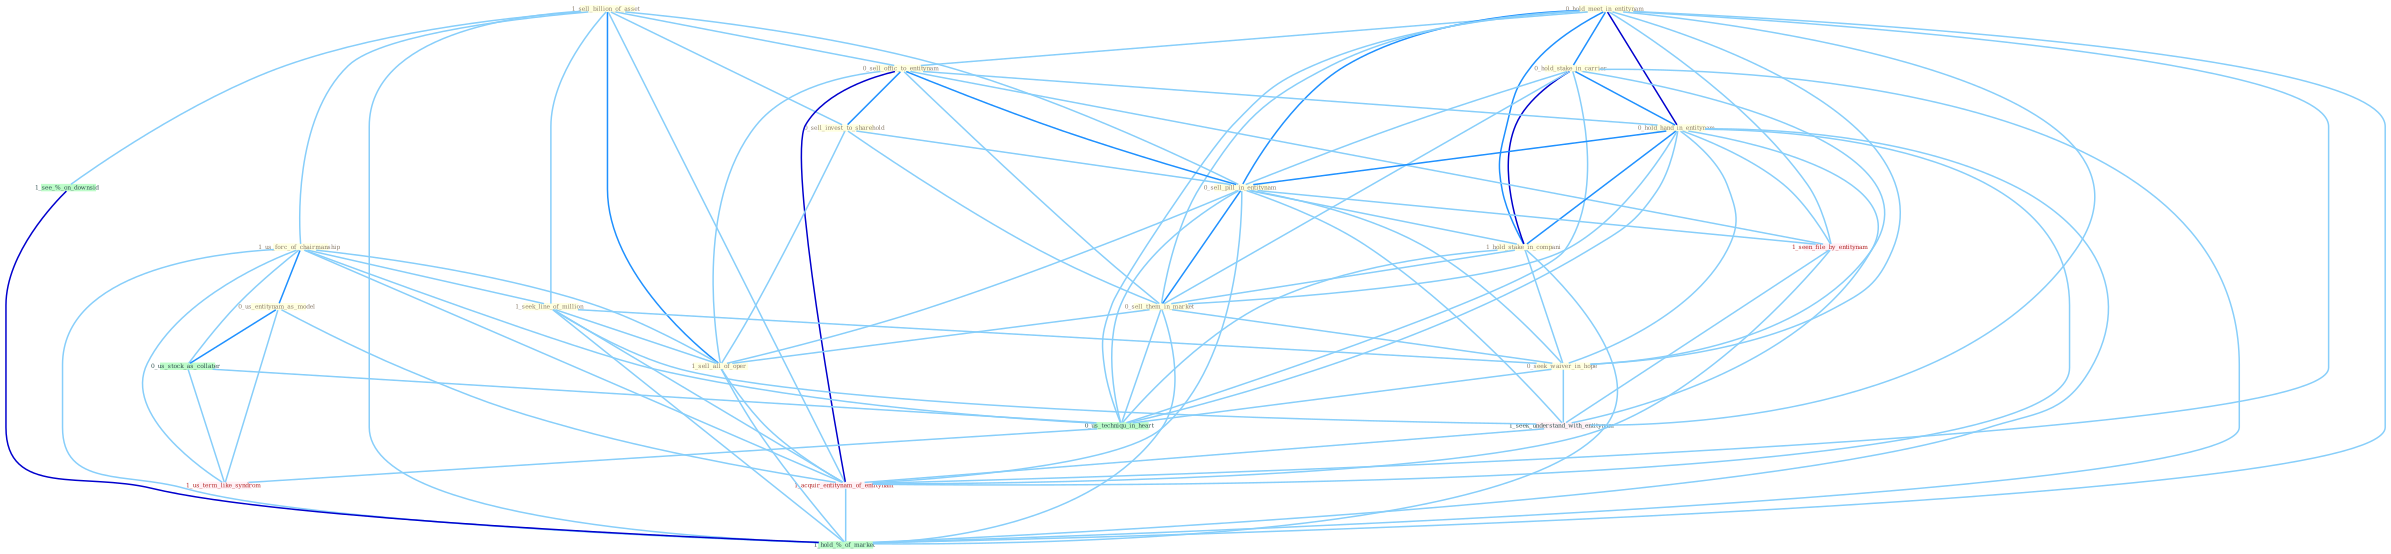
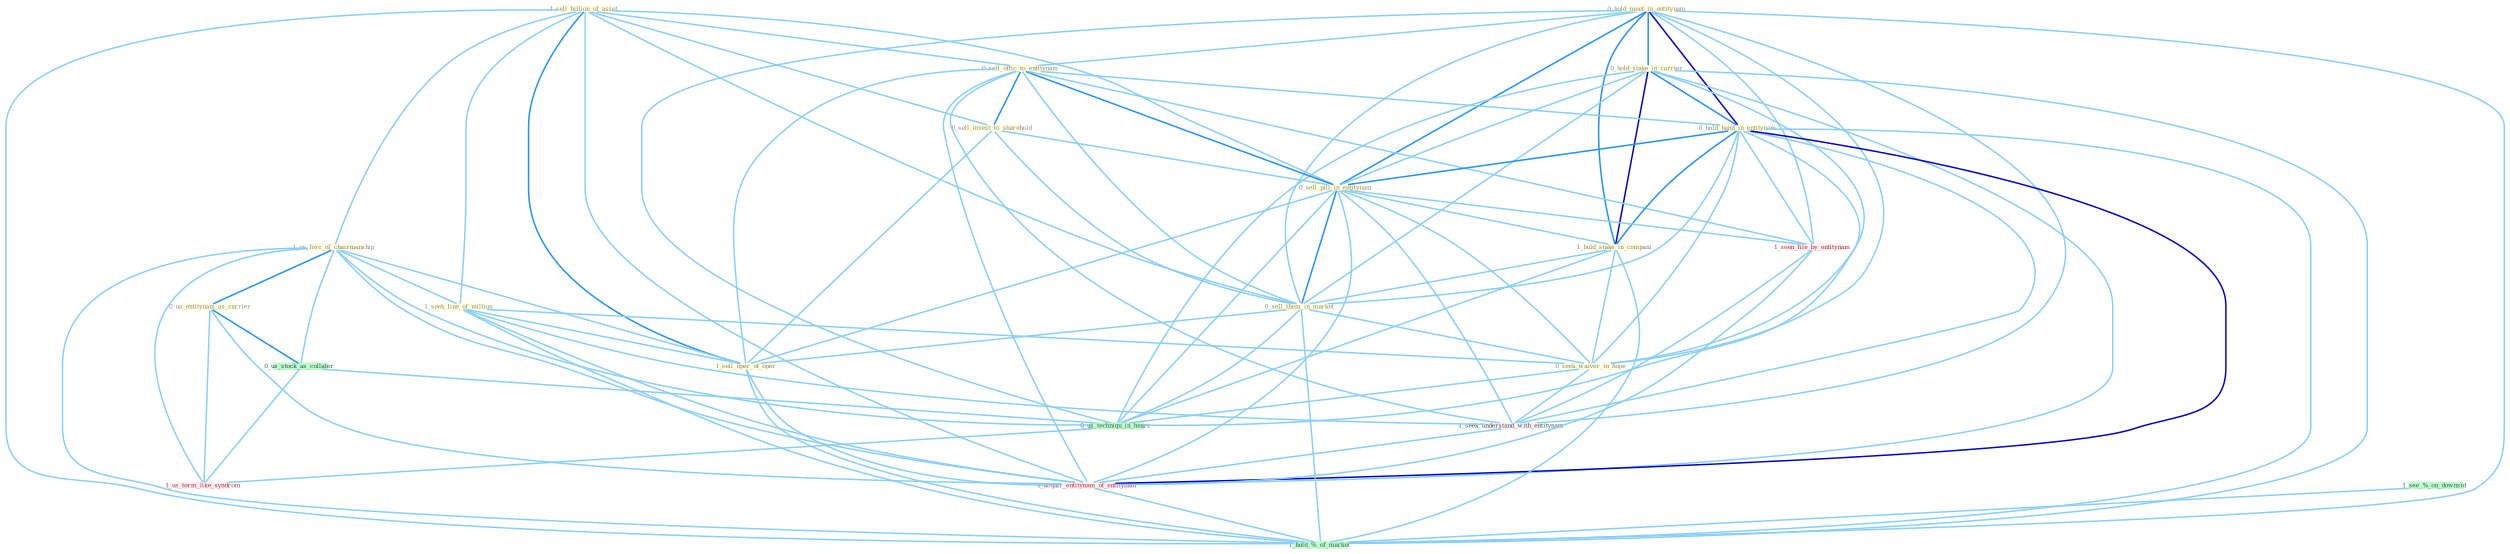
  graph {
    node [color="#ffffe0" fixedsize=true fontcolor="#8b7d6b" fontsize=4 shape=polygon style=filled]
    edge [color="#87cefa" w=1]
    "1_sell_billion_of_asset " [height=.06 width=.5]
    "0_hold_meet_in_entitynam " [height=.06 width=.5]
    "0_hold_stake_in_carrier " [height=.06 width=.5]
    "0_sell_offic_to_entitynam " [height=.06 width=.5]
    "1_us_forc_of_chairmanship " [height=.06 width=.5]
    "0_sell_invest_to_sharehold " [height=.06 width=.5]
    "0_hold_hand_in_entitynam " [height=.06 width=.5]
    "1_seek_line_of_million " [height=.06 width=.5]
    "0_sell_pill_in_entitynam " [height=.06 width=.5]
-   "0_us_entitynam_as_model " [height=.06 width=.5]
+   "0_us_entitynam_as_model " [height=.06 width=.5 label="0_us_entitynam_as_carrier"]
    "1_hold_stake_in_compani " [height=.06 width=.5]
    "0_sell_them_in_market " [height=.06 width=.5]
-   "1_sell_all_of_oper " [height=.06 width=.5]
+   "1_sell_all_of_oper " [height=.06 width=.5 label="1_sell_oper_of_oper"]
    "0_seek_waiver_in_hope " [height=.06 width=.5]
    "1_seen_file_by_entitynam " [color="#fff0f5" fontcolor="#b22222" height=.06 width=.5]
    "1_seek_understand_with_entitynam " [color="#fff0f5" fontcolor="#2f4f4f" height=.06 width=.5]
    "1_acquir_entitynam_of_entitynam " [color="#fff0f5" fontcolor="#b22222" height=.06 width=.5]
    "1_us_term_like_syndrom " [color="#fff0f5" fontcolor="#b22222" height=.06 width=.5]
    "1_hold_%_of_market " [color="#BDFCC9" fontcolor="#2f4f4f" height=.06 width=.5]
    "0_us_techniqu_in_heart " [color="#BDFCC9" fontcolor="#2f4f4f" height=.06 width=.5]
    "0_us_stock_as_collater " [color="#BDFCC9" fontcolor="#2f4f4f" height=.06 width=.5]
    "1_see_%_on_downsid " [color="#BDFCC9" fontcolor="#2f4f4f" height=.06 width=.5]
    subgraph sub_1 {
      "1_sell_billion_of_asset "
      "0_hold_meet_in_entitynam "
      "0_hold_stake_in_carrier "
      "0_sell_offic_to_entitynam "
      "1_us_forc_of_chairmanship "
      "0_sell_invest_to_sharehold "
      "0_hold_hand_in_entitynam "
      "1_seek_line_of_million "
      "0_sell_pill_in_entitynam "
      "0_us_entitynam_as_model "
      "1_hold_stake_in_compani "
      "0_sell_them_in_market "
      "1_sell_all_of_oper "
      "0_seek_waiver_in_hope "
    }
    subgraph sub_2 {
      "1_seen_file_by_entitynam "
      "1_seek_understand_with_entitynam "
      "1_acquir_entitynam_of_entitynam "
      "1_us_term_like_syndrom "
    }
    "1_sell_billion_of_asset " -- "0_sell_offic_to_entitynam "
    "1_sell_billion_of_asset " -- "1_us_forc_of_chairmanship "
    "1_sell_billion_of_asset " -- "0_sell_invest_to_sharehold "
    "1_sell_billion_of_asset " -- "1_seek_line_of_million "
    "1_sell_billion_of_asset " -- "0_sell_pill_in_entitynam "
-   "1_sell_billion_of_asset " -- "1_see_%_on_downsid "
+   "1_sell_billion_of_asset " -- "0_sell_them_in_market "
    "1_sell_billion_of_asset " -- "1_sell_all_of_oper " [color="#1e90ff" w=2]
    "1_sell_billion_of_asset " -- "1_acquir_entitynam_of_entitynam "
    "1_sell_billion_of_asset " -- "1_hold_%_of_market "
    "0_hold_meet_in_entitynam " -- "0_hold_stake_in_carrier " [color="#1e90ff" w=2]
    "0_hold_meet_in_entitynam " -- "0_sell_offic_to_entitynam "
    "0_hold_meet_in_entitynam " -- "0_hold_hand_in_entitynam " [color="#0000cd" w=3]
    "0_hold_meet_in_entitynam " -- "0_sell_pill_in_entitynam " [color="#1e90ff" w=2]
    "0_hold_meet_in_entitynam " -- "1_hold_stake_in_compani " [color="#1e90ff" w=2]
    "0_hold_meet_in_entitynam " -- "0_sell_them_in_market "
    "0_hold_meet_in_entitynam " -- "0_seek_waiver_in_hope "
    "0_hold_meet_in_entitynam " -- "1_seen_file_by_entitynam "
    "0_hold_meet_in_entitynam " -- "1_seek_understand_with_entitynam "
-   "0_hold_meet_in_entitynam " -- "1_acquir_entitynam_of_entitynam "
+   "0_hold_stake_in_carrier " -- "1_acquir_entitynam_of_entitynam "
    "0_hold_meet_in_entitynam " -- "1_hold_%_of_market "
    "0_hold_meet_in_entitynam " -- "0_us_techniqu_in_heart "
    "0_hold_stake_in_carrier " -- "0_hold_hand_in_entitynam " [color="#1e90ff" w=2]
    "0_hold_stake_in_carrier " -- "0_sell_pill_in_entitynam "
    "0_hold_stake_in_carrier " -- "1_hold_stake_in_compani " [color="#0000cd" w=3]
    "0_hold_stake_in_carrier " -- "0_sell_them_in_market "
    "0_hold_stake_in_carrier " -- "0_seek_waiver_in_hope "
    "0_hold_stake_in_carrier " -- "1_hold_%_of_market "
    "0_hold_stake_in_carrier " -- "0_us_techniqu_in_heart "
    "0_sell_offic_to_entitynam " -- "0_sell_invest_to_sharehold " [color="#1e90ff" w=2]
    "0_sell_offic_to_entitynam " -- "0_hold_hand_in_entitynam "
    "0_sell_offic_to_entitynam " -- "0_sell_pill_in_entitynam " [color="#1e90ff" w=2]
    "0_sell_offic_to_entitynam " -- "0_sell_them_in_market "
    "0_sell_offic_to_entitynam " -- "1_sell_all_of_oper "
    "0_sell_offic_to_entitynam " -- "1_seen_file_by_entitynam "
-   "0_sell_offic_to_entitynam " -- "1_acquir_entitynam_of_entitynam " [color="#0000cd"]
+   "0_sell_offic_to_entitynam " -- "1_seek_understand_with_entitynam "
+   "0_sell_offic_to_entitynam " -- "1_acquir_entitynam_of_entitynam "
    "1_us_forc_of_chairmanship " -- "1_seek_line_of_million "
    "1_us_forc_of_chairmanship " -- "0_us_entitynam_as_model " [color="#1e90ff"]
    "1_us_forc_of_chairmanship " -- "1_sell_all_of_oper "
    "1_us_forc_of_chairmanship " -- "1_acquir_entitynam_of_entitynam "
    "1_us_forc_of_chairmanship " -- "1_us_term_like_syndrom "
    "1_us_forc_of_chairmanship " -- "1_hold_%_of_market "
    "1_us_forc_of_chairmanship " -- "0_us_techniqu_in_heart "
    "1_us_forc_of_chairmanship " -- "0_us_stock_as_collater "
    "0_sell_invest_to_sharehold " -- "0_sell_pill_in_entitynam "
    "0_sell_invest_to_sharehold " -- "0_sell_them_in_market "
    "0_sell_invest_to_sharehold " -- "1_sell_all_of_oper "
    "0_hold_hand_in_entitynam " -- "0_sell_pill_in_entitynam " [color="#1e90ff" w=2]
    "0_hold_hand_in_entitynam " -- "1_hold_stake_in_compani " [color="#1e90ff" w=2]
    "0_hold_hand_in_entitynam " -- "0_sell_them_in_market "
    "0_hold_hand_in_entitynam " -- "0_seek_waiver_in_hope "
    "0_hold_hand_in_entitynam " -- "1_seen_file_by_entitynam "
    "0_hold_hand_in_entitynam " -- "1_seek_understand_with_entitynam "
-   "0_hold_hand_in_entitynam " -- "1_acquir_entitynam_of_entitynam "
+   "0_hold_hand_in_entitynam " -- "1_acquir_entitynam_of_entitynam " [color="#0000cd"]
    "0_hold_hand_in_entitynam " -- "1_hold_%_of_market "
    "0_hold_hand_in_entitynam " -- "0_us_techniqu_in_heart "
    "1_seek_line_of_million " -- "1_sell_all_of_oper "
    "1_seek_line_of_million " -- "0_seek_waiver_in_hope "
    "1_seek_line_of_million " -- "1_seek_understand_with_entitynam "
    "1_seek_line_of_million " -- "1_acquir_entitynam_of_entitynam "
    "1_seek_line_of_million " -- "1_hold_%_of_market "
    "0_sell_pill_in_entitynam " -- "1_hold_stake_in_compani "
    "0_sell_pill_in_entitynam " -- "0_sell_them_in_market " [color="#1e90ff" w=2]
    "0_sell_pill_in_entitynam " -- "1_sell_all_of_oper "
    "0_sell_pill_in_entitynam " -- "0_seek_waiver_in_hope "
    "0_sell_pill_in_entitynam " -- "1_seen_file_by_entitynam "
    "0_sell_pill_in_entitynam " -- "1_seek_understand_with_entitynam "
    "0_sell_pill_in_entitynam " -- "1_acquir_entitynam_of_entitynam "
    "0_sell_pill_in_entitynam " -- "0_us_techniqu_in_heart "
    "0_us_entitynam_as_model " -- "1_acquir_entitynam_of_entitynam "
    "0_us_entitynam_as_model " -- "1_us_term_like_syndrom "
    "0_us_entitynam_as_model " -- "0_us_stock_as_collater " [color="#1e90ff" w=2]
    "1_hold_stake_in_compani " -- "0_sell_them_in_market "
    "1_hold_stake_in_compani " -- "0_seek_waiver_in_hope "
    "1_hold_stake_in_compani " -- "1_hold_%_of_market "
    "1_hold_stake_in_compani " -- "0_us_techniqu_in_heart "
    "0_sell_them_in_market " -- "1_sell_all_of_oper "
    "0_sell_them_in_market " -- "0_seek_waiver_in_hope "
    "0_sell_them_in_market " -- "1_hold_%_of_market "
    "0_sell_them_in_market " -- "0_us_techniqu_in_heart "
    "1_sell_all_of_oper " -- "1_acquir_entitynam_of_entitynam "
    "1_sell_all_of_oper " -- "1_hold_%_of_market "
    "0_seek_waiver_in_hope " -- "1_seek_understand_with_entitynam "
    "0_seek_waiver_in_hope " -- "0_us_techniqu_in_heart "
    "1_seen_file_by_entitynam " -- "1_seek_understand_with_entitynam "
    "1_seen_file_by_entitynam " -- "1_acquir_entitynam_of_entitynam "
    "1_seek_understand_with_entitynam " -- "1_acquir_entitynam_of_entitynam "
    "1_acquir_entitynam_of_entitynam " -- "1_hold_%_of_market "
    "0_us_techniqu_in_heart " -- "1_us_term_like_syndrom "
    "0_us_stock_as_collater " -- "1_us_term_like_syndrom "
    "0_us_stock_as_collater " -- "0_us_techniqu_in_heart "
-   "1_see_%_on_downsid " -- "1_hold_%_of_market " [color="#0000cd"]
+   "1_see_%_on_downsid " -- "1_hold_%_of_market "
  }
